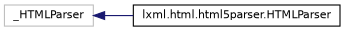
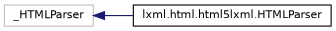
  digraph {
    rankdir=LR
    node [fillcolor=white fontname=Helvetica fontsize=10 shape=record style=filled]
    n1 [color=grey75 height=0.2 label=_HTMLParser width=0.4]
-   n2 [color=black height=0.2 label="lxml.html.html5parser.HTMLParser" width=0.4]
+   n2 [color=black height=0.2 label="lxml.html.html5lxml.HTMLParser" width=0.4]
    n1 -> n2 [color=midnightblue dir=back fontname=Helvetica fontsize=10 labelfontname=Helvetica labelfontsize=10 style=solid]
  }
